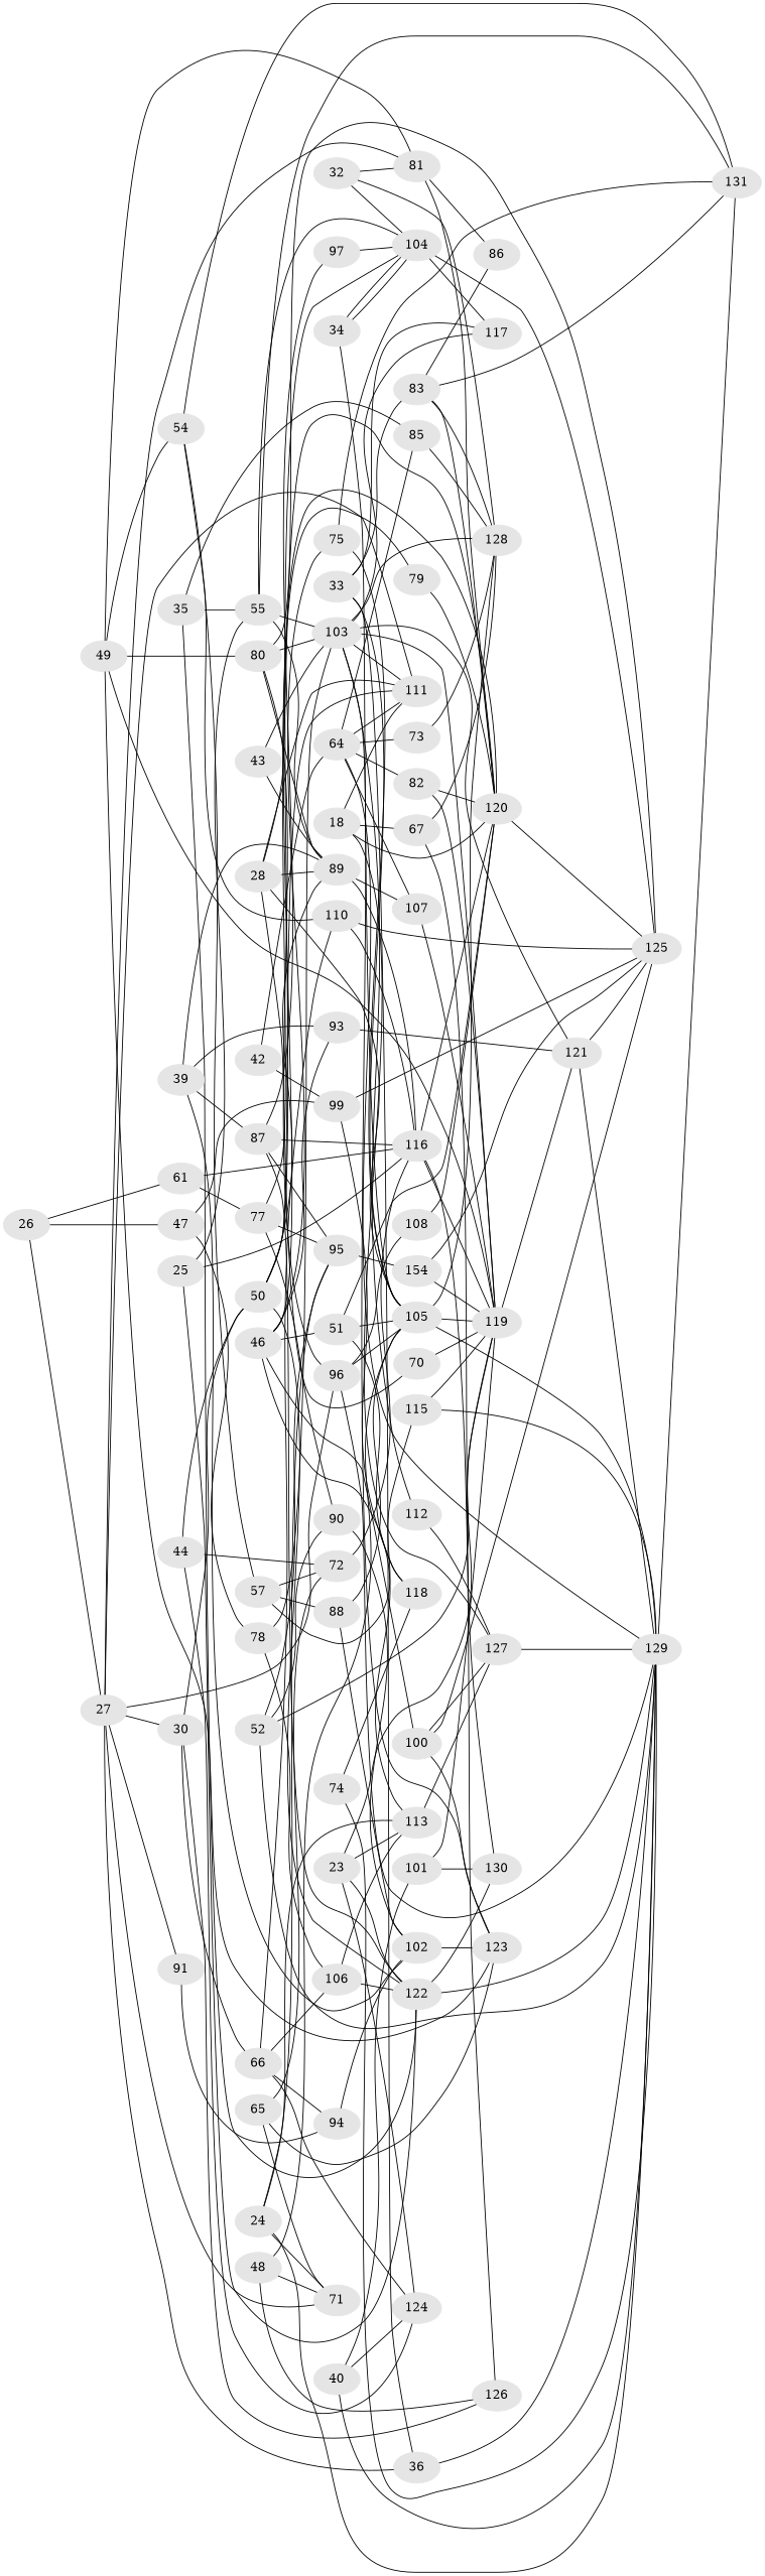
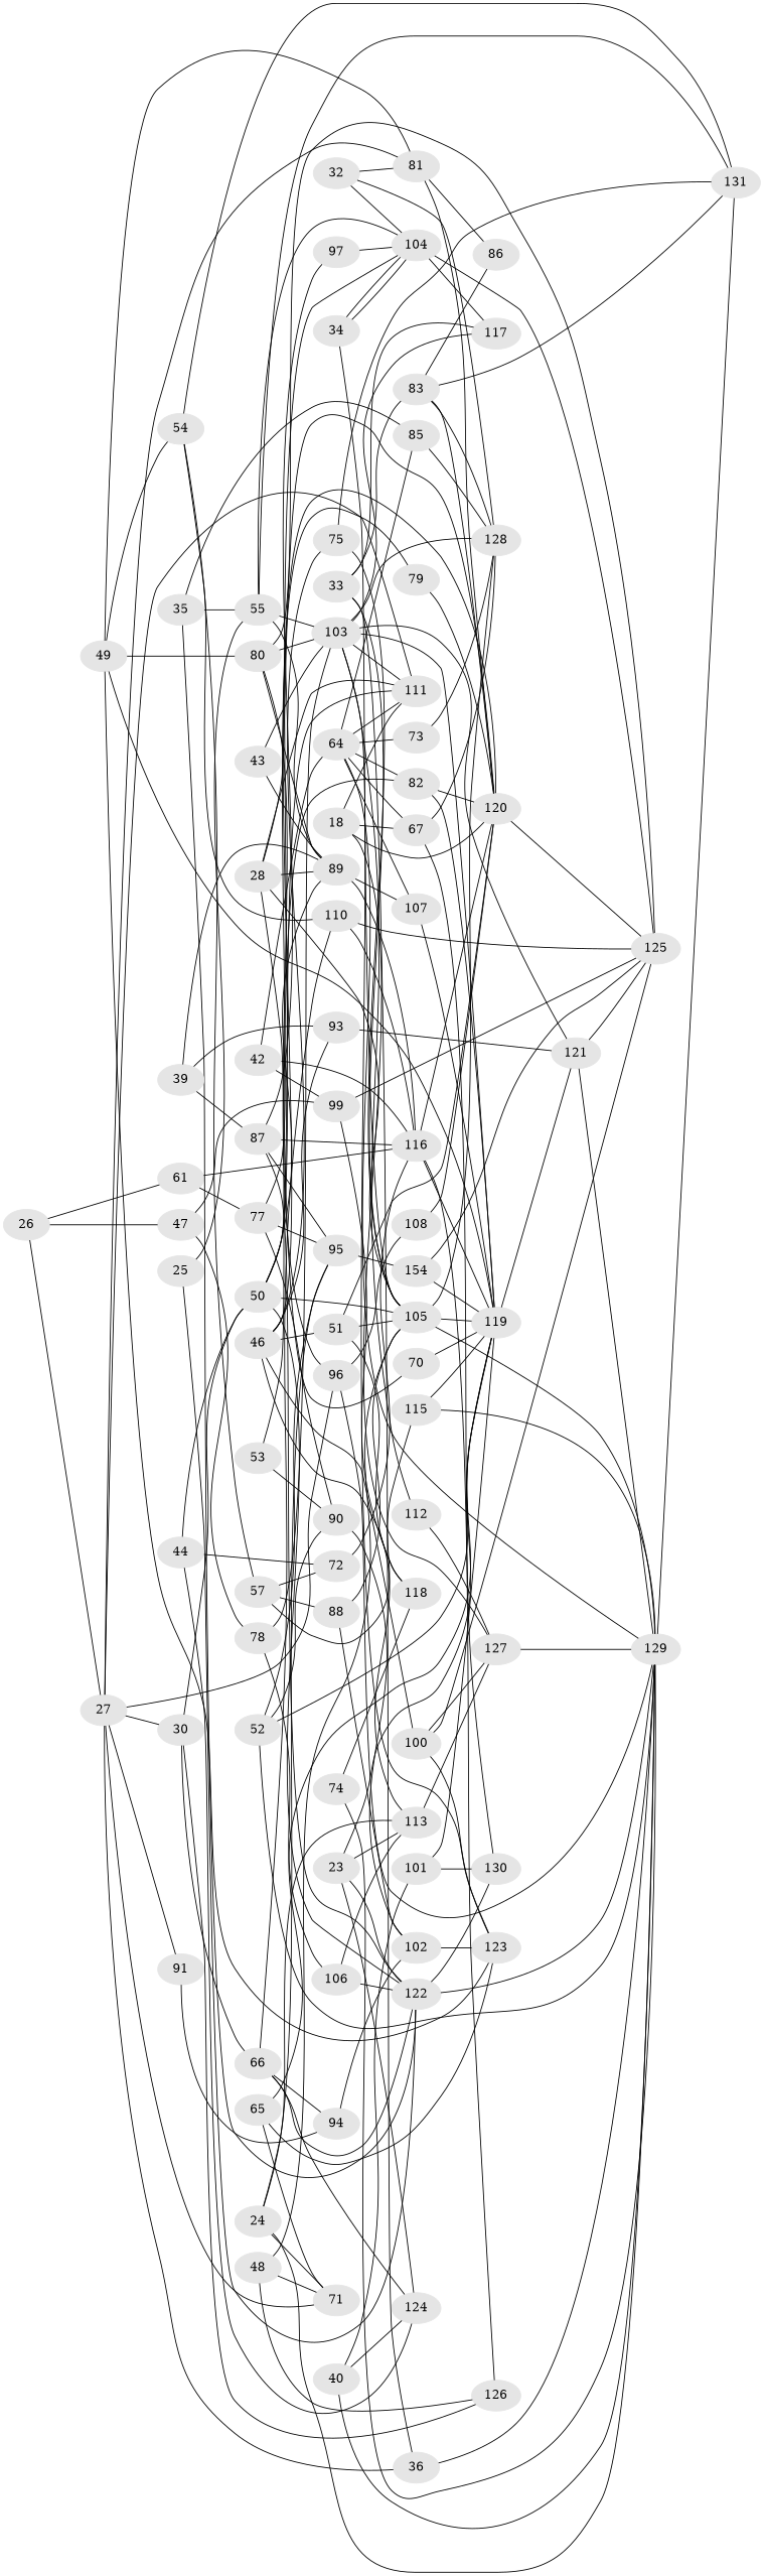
  graph {
    rankdir=LR
    node [color=gray90 style=filled]
    18
    67
    111 [super="+60"]
    120 [super="+5+31+109"]
    127
    128 [super="+15+59"]
    130
    125 [super="+6"]
    129 [super="+12+56"]
    23
    113
    119 [super="+84"]
    122
    124
    121 [super="+22"]
    24
    71
    95
    n19 [label=154]
    131 [super="+11"]
    25
    55
    89 [super="+68+62"]
    104 [super="+21"]
    103 [super="+98+38"]
    27 [super="+16"]
    30 [super="+9"]
    36
    81
    91
    96 [super="+17"]
    26
    47
    61 [super="+29"]
    99 [super="+19"]
    78
    116 [super="+58+69"]
    77 [super="+76"]
    50
    66
    126
    86
    94
    108
    28 [super="+13"]
    70
    105 [super="+4+1+14+20"]
    107
    110
    106
    32
    117
    33
    83
    34
    35
    85
    87 [super="+41"]
    97
    39
    93
    102
    123 [super="+45"]
    40
    101
    64 [super="+3"]
    82
    73
    42
    118
    43
    112
    44
    72
    46
    51
    75
    79
    100
    48
    49
    54
    80 [super="+10"]
    57
    52
    90
+   53
    88
    115 [super="+92"]
    65
    74
    18 -- 67
    18 -- 111
    18 -- 120
    18 -- 127
    67 -- 128
    67 -- 130
    120 -- 125
    127 -- 129
    129 -- 131 [weight=2]
    23 -- 113
    23 -- 119
    23 -- 122
    23 -- 124
    113 -- 127
    119 -- 121
    122 -- 130
    122 -- 129
    121 -- 125
    121 -- 129
    24 -- 129
    24 -- 113
    24 -- 71
    24 -- 95
    95 -- n19
    n19 -- 125
    n19 -- 119
    25 -- 122
    25 -- 55
    55 -- 131
    55 -- 89
    55 -- 104
    55 -- 103
    89 -- 116
    89 -- 107
    104 -- 125
    104 -- 117
    103 -- 111 [weight=2]
    103 -- 128 [weight=2]
    103 -- 119
    103 -- 121
    103 -- 117
    103 -- 123
    103 -- 112
    27 -- 111
    27 -- 71
    27 -- 30
    27 -- 36
    27 -- 81
    27 -- 91
    27 -- 96
    30 -- 50 [weight=2]
    30 -- 66
    30 -- 126
    36 -- 129
    81 -- 120
    81 -- 86
    91 -- 94
    96 -- 129
    96 -- 108
    26 -- 27
    26 -- 47
    26 -- 61
    47 -- 99
    47 -- 78
    61 -- 116 [weight=3]
    61 -- 77
    99 -- 125
    99 -- 118
    78 -- 103
    78 -- 106
    116 -- 120 [weight=3]
    116 -- 119
    116 -- 126
    77 -- 120 [weight=2]
    77 -- 95
    77 -- 90
    50 -- 111 [weight=2]
    50 -- 122
    50 -- 89
    50 -- 104
-   96 -- 105
+   50 -- 105
    66 -- 124
    66 -- 94
    66 -- 110
-   66 -- 106
+   66 -- 122
    94 -- 102
    108 -- 120
    28 -- 111
    28 -- 120
    28 -- 89
    28 -- 70
    28 -- 105
    70 -- 119
    105 -- 128
    105 -- 129 [weight=2]
    105 -- 119
    107 -- 119
    110 -- 125
    110 -- 116
    106 -- 113
    106 -- 122
    32 -- 128 [weight=2]
    32 -- 104
    32 -- 81
    33 -- 36
    33 -- 105
    33 -- 117
    33 -- 83
    83 -- 120
    83 -- 128
    83 -- 131
    83 -- 86
    34 -- 104
    34 -- 104
    34 -- 105
    35 -- 122
    35 -- 55
    35 -- 85
    85 -- 128
    87 -- 122
    87 -- 95
    87 -- 116 [weight=2]
    87 -- 97
    97 -- 104
    39 -- 89
    39 -- 87
    39 -- 93
-   39 -- 102
    93 -- 121
    102 -- 123 [weight=2]
    40 -- 129
    40 -- 124
    40 -- 101
    101 -- 130
    101 -- 119
+   64 -- 67
    64 -- 111
    64 -- 129
    64 -- 107
    64 -- 85
    64 -- 82
    64 -- 73
    82 -- 120
    82 -- 119
    73 -- 128
    42 -- 99
-   25 -- 116
+   42 -- 116
    42 -- 64
    43 -- 89
    43 -- 103
    112 -- 127
    44 -- 124
    44 -- 50
    44 -- 72
    72 -- 116
    46 -- 113
    46 -- 93
    46 -- 51
    46 -- 75
    46 -- 79
    46 -- 100
    51 -- 120
    51 -- 105
    51 -- 118
    75 -- 131
    75 -- 105
    79 -- 120
    100 -- 127
    100 -- 125
    100 -- 123
    48 -- 71
    48 -- 126
    48 -- 105
    49 -- 119
    49 -- 81
    49 -- 123
    49 -- 54
    49 -- 80
    54 -- 131 [weight=2]
    54 -- 110
    54 -- 57
    80 -- 125
    80 -- 89
    80 -- 103 [weight=2]
    80 -- 96
    57 -- 72
    57 -- 88
    57 -- 115
    52 -- 129
    52 -- 119
    52 -- 95
    52 -- 90
    90 -- 102
+   53 -- 82
+   53 -- 90
    88 -- 105
    88 -- 102
    115 -- 129
    115 -- 119 [weight=3]
-   65 -- 72
+   65 -- 119
    65 -- 71
    65 -- 123
    74 -- 129
    74 -- 118
  }
